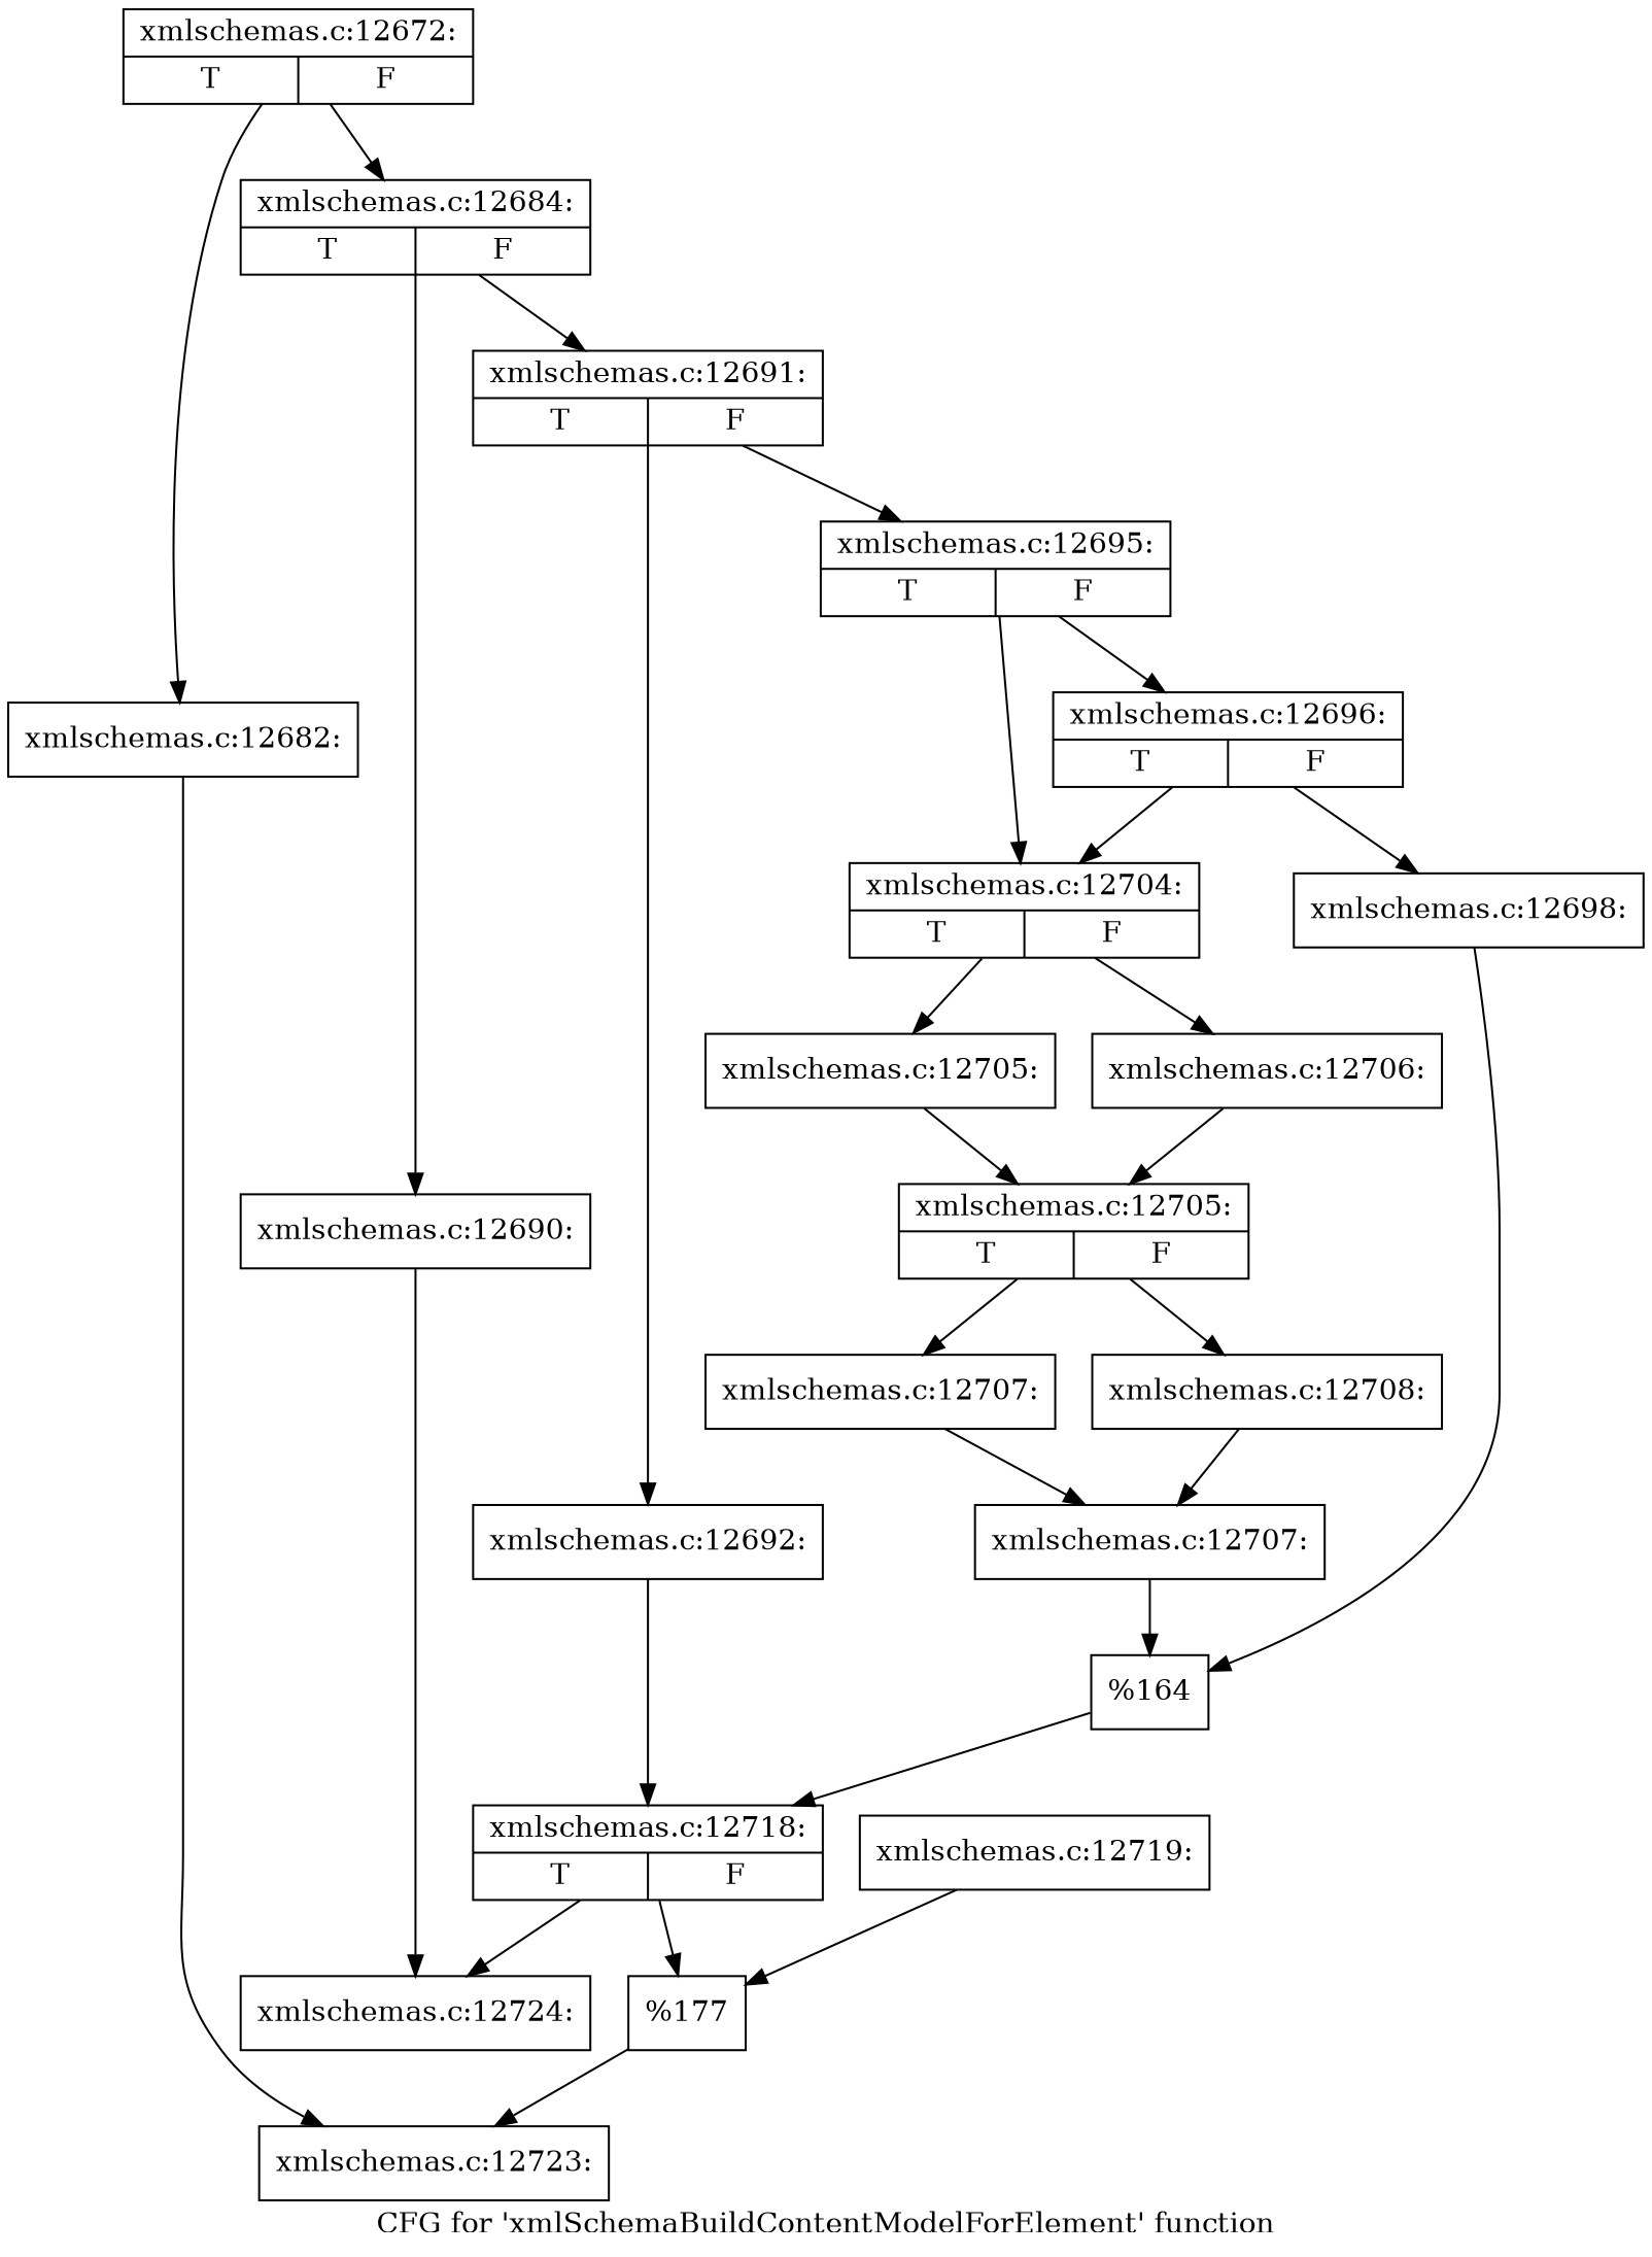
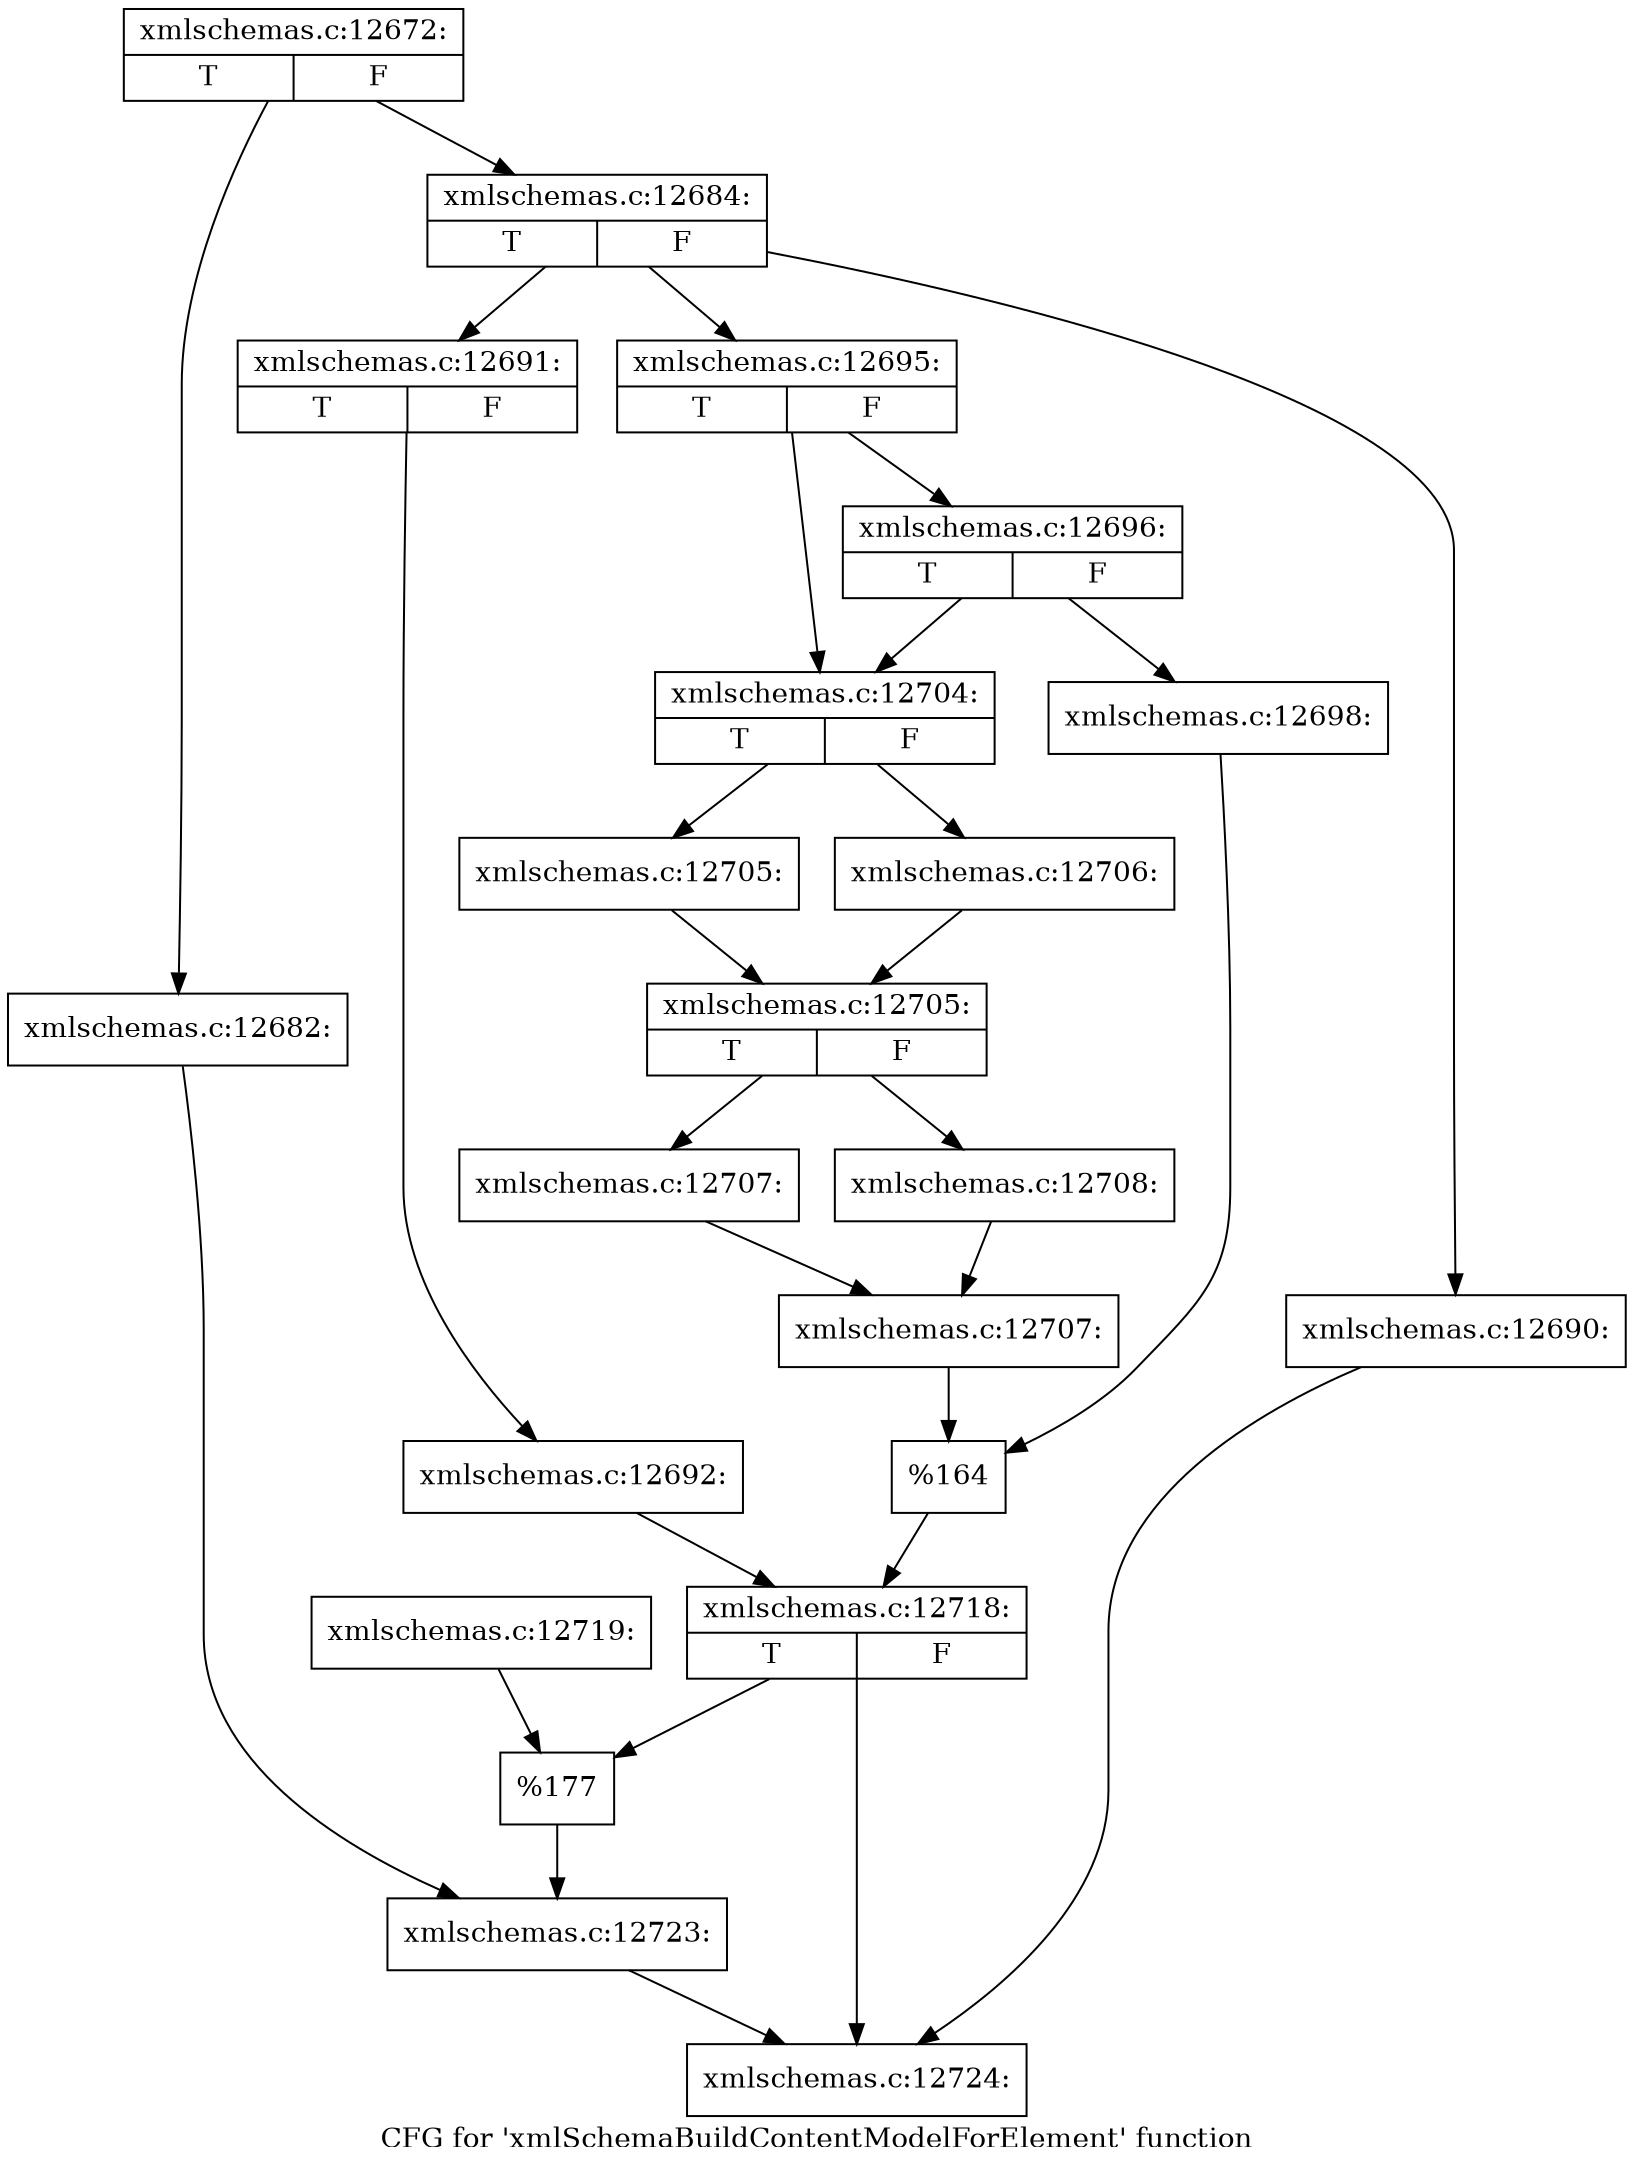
  digraph {
    label="CFG for 'xmlSchemaBuildContentModelForElement' function"
    node [shape=record]
    n1 [label="{xmlschemas.c:12672:|{<s0>T|<s1>F}}"]
    n2 [label="{xmlschemas.c:12682:}"]
    n3 [label="{xmlschemas.c:12684:|{<s0>T|<s1>F}}"]
    n4 [label="{xmlschemas.c:12723:}"]
    n5 [label="{xmlschemas.c:12690:}"]
    n6 [label="{xmlschemas.c:12691:|{<s0>T|<s1>F}}"]
    n7 [label="{xmlschemas.c:12724:}"]
    n8 [label="{xmlschemas.c:12692:}"]
    n9 [label="{xmlschemas.c:12695:|{<s0>T|<s1>F}}"]
    n10 [label="{xmlschemas.c:12718:|{<s0>T|<s1>F}}"]
    n11 [label="{xmlschemas.c:12696:|{<s0>T|<s1>F}}"]
    n12 [label="{xmlschemas.c:12704:|{<s0>T|<s1>F}}"]
    n13 [label="{%177}"]
    n14 [label="{xmlschemas.c:12698:}"]
    n15 [label="{xmlschemas.c:12705:}"]
    n16 [label="{xmlschemas.c:12706:}"]
    n17 [label="{xmlschemas.c:12719:}"]
    n18 [label="{%164}"]
    n19 [label="{xmlschemas.c:12705:|{<s0>T|<s1>F}}"]
    n20 [label="{xmlschemas.c:12707:}"]
    n21 [label="{xmlschemas.c:12708:}"]
    n22 [label="{xmlschemas.c:12707:}"]
    n1 -> n2
    n1 -> n3
    n2 -> n4
    n3 -> n5
    n3 -> n6
+   n4 -> n7
    n5 -> n7
    n6 -> n8
-   n6 -> n9
+   n3 -> n9
    n8 -> n10
    n9 -> n11
    n9 -> n12
    n10 -> n7
    n10 -> n13
    n11 -> n12
    n11 -> n14
    n12 -> n15
    n12 -> n16
    n13 -> n4
    n14 -> n18
    n15 -> n19
    n16 -> n19
    n17 -> n13
    n18 -> n10
    n19 -> n20
    n19 -> n21
    n20 -> n22
    n21 -> n22
    n22 -> n18
  }
